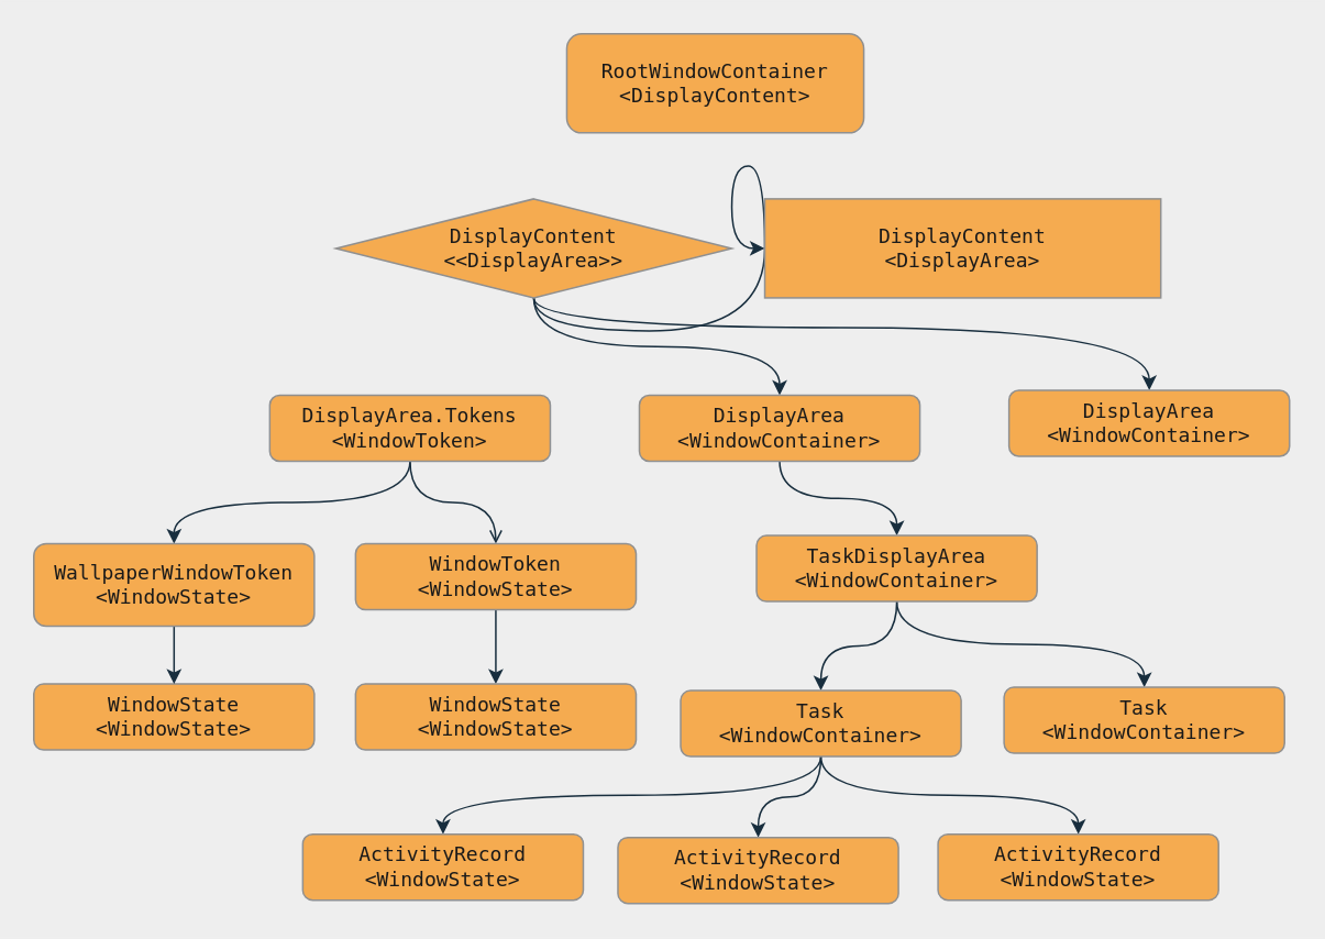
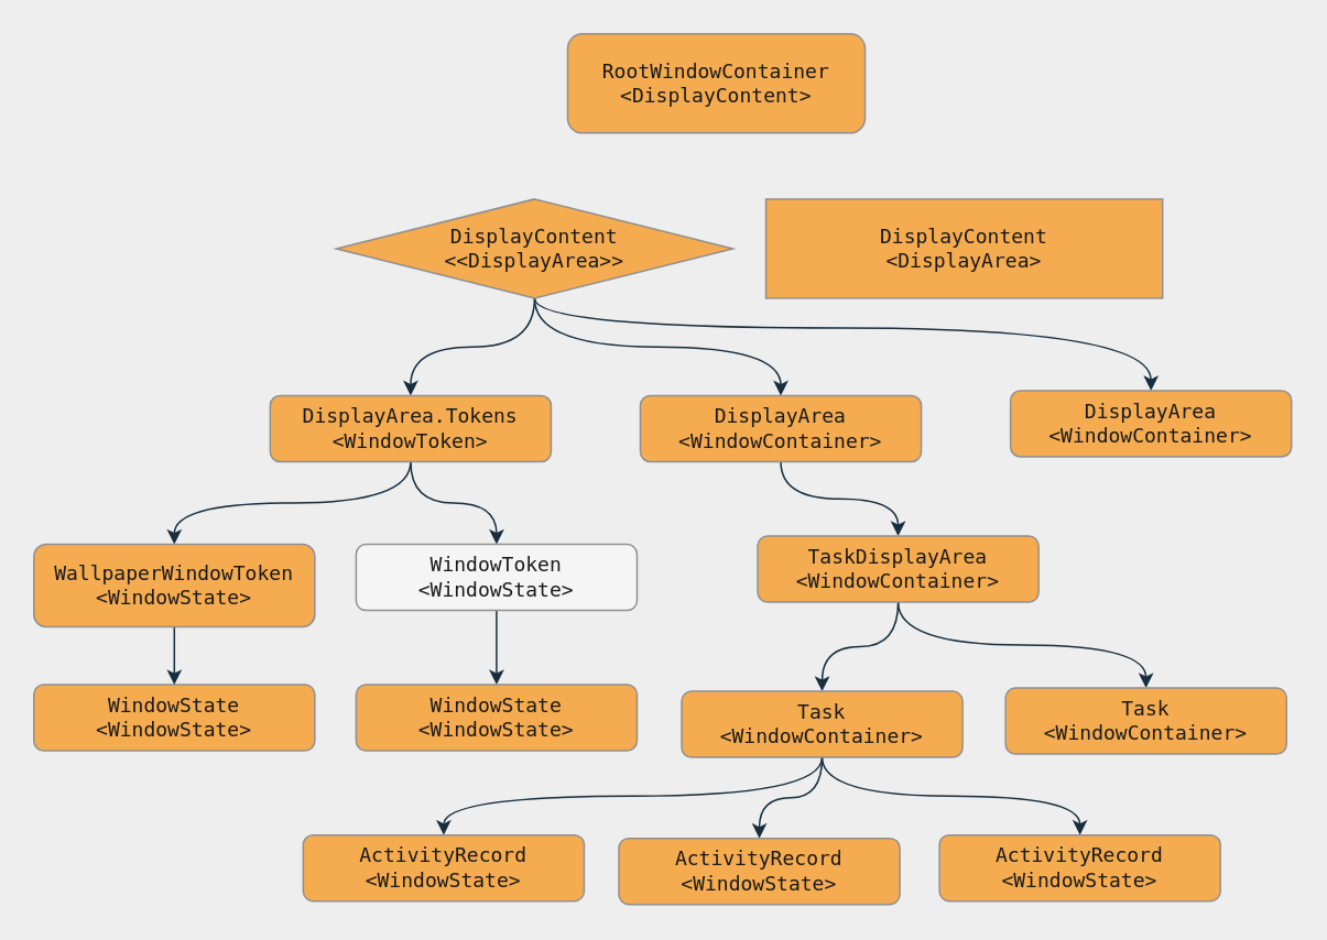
  <mxCell id="0" />
  <mxCell id="1" parent="0" />
  <mxCell id="2" value="&lt;pre style=&quot;font-family: menlo, monospace; font-size: 9pt;&quot;&gt;RootWindowContainer&lt;br&gt;&amp;lt;DisplayContent&amp;gt;&lt;/pre&gt;" style="html=1;whiteSpace=wrap;spacingTop=0;labelBackgroundColor=none;labelBorderColor=none;fillColor=#F5AB50;strokeColor=#909090;fontColor=#1A1A1A;rounded=1;" parent="1" vertex="1"><mxGeometry x="343" y="20" width="180" height="60" as="geometry" /></mxCell>
- <mxCell id="3" style="edgeStyle=orthogonalEdgeStyle;curved=1;orthogonalLoop=1;jettySize=auto;html=1;exitX=0.5;exitY=1;exitDx=0;exitDy=0;labelBackgroundColor=none;labelBorderColor=none;strokeColor=#182E3E;fontColor=#1A1A1A;" parent="1" source="6" target="13" edge="1"><mxGeometry relative="1" as="geometry" /></mxCell>
+ <mxCell id="3" style="edgeStyle=orthogonalEdgeStyle;curved=1;orthogonalLoop=1;jettySize=auto;html=1;exitX=0.5;exitY=1;exitDx=0;exitDy=0;entryX=0.5;entryY=0;entryDx=0;entryDy=0;labelBackgroundColor=none;labelBorderColor=none;strokeColor=#182E3E;fontColor=#1A1A1A;" parent="1" source="6" target="9" edge="1"><mxGeometry relative="1" as="geometry" /></mxCell>
  <mxCell id="4" style="edgeStyle=orthogonalEdgeStyle;curved=1;sketch=0;orthogonalLoop=1;jettySize=auto;html=1;exitX=0.5;exitY=1;exitDx=0;exitDy=0;fontColor=#1A1A1A;startSize=0;strokeColor=#182E3E;fillColor=#0D0D0D;" edge="1" parent="1" source="6" target="15"><mxGeometry relative="1" as="geometry" /></mxCell>
  <mxCell id="5" style="edgeStyle=orthogonalEdgeStyle;curved=1;sketch=0;orthogonalLoop=1;jettySize=auto;html=1;exitX=0.5;exitY=1;exitDx=0;exitDy=0;fontColor=#1A1A1A;startSize=0;strokeColor=#182E3E;fillColor=#0D0D0D;" edge="1" parent="1" source="6" target="30"><mxGeometry relative="1" as="geometry"><Array as="points"><mxPoint x="323" y="198" /><mxPoint x="696" y="198" /></Array></mxGeometry></mxCell>
  <mxCell id="6" value="&lt;pre style=&quot;font-family: &amp;#34;menlo&amp;#34; , monospace ; font-size: 9pt&quot;&gt;DisplayContent&lt;br&gt;&amp;lt;&amp;lt;DisplayArea&amp;gt;&amp;gt;&lt;br&gt;&lt;/pre&gt;" style="rhombus;whiteSpace=wrap;html=1;labelBackgroundColor=none;labelBorderColor=none;fillColor=#F5AB50;strokeColor=#909090;fontColor=#1A1A1A;" parent="1" vertex="1"><mxGeometry x="203" y="120" width="240" height="60" as="geometry" /></mxCell>
- <mxCell id="7" style="edgeStyle=orthogonalEdgeStyle;curved=1;orthogonalLoop=1;jettySize=auto;html=1;exitX=0.5;exitY=1;exitDx=0;exitDy=0;labelBackgroundColor=none;labelBorderColor=none;strokeColor=#182E3E;fontColor=#1A1A1A;endArrow=open;" parent="1" source="9" target="11" edge="1"><mxGeometry relative="1" as="geometry" /></mxCell>
+ <mxCell id="7" style="edgeStyle=orthogonalEdgeStyle;curved=1;orthogonalLoop=1;jettySize=auto;html=1;exitX=0.5;exitY=1;exitDx=0;exitDy=0;labelBackgroundColor=none;labelBorderColor=none;strokeColor=#182E3E;fontColor=#1A1A1A;" parent="1" source="9" target="11" edge="1"><mxGeometry relative="1" as="geometry" /></mxCell>
  <mxCell id="8" style="edgeStyle=orthogonalEdgeStyle;curved=1;sketch=0;orthogonalLoop=1;jettySize=auto;html=1;exitX=0.5;exitY=1;exitDx=0;exitDy=0;fontColor=#1A1A1A;startSize=0;strokeColor=#182E3E;fillColor=#0D0D0D;" edge="1" parent="1" source="9" target="29"><mxGeometry relative="1" as="geometry" /></mxCell>
  <mxCell id="9" value="&lt;pre style=&quot;font-family: &amp;#34;menlo&amp;#34; , monospace ; font-size: 9pt&quot;&gt;&lt;pre style=&quot;font-family: &amp;#34;menlo&amp;#34; , monospace ; font-size: 9pt&quot;&gt;&lt;pre style=&quot;font-family: &amp;#34;menlo&amp;#34; , monospace ; font-size: 9pt&quot;&gt;DisplayArea.Tokens&lt;br&gt;&amp;lt;WindowToken&amp;gt;&lt;/pre&gt;&lt;/pre&gt;&lt;/pre&gt;" style="whiteSpace=wrap;html=1;labelBackgroundColor=none;labelBorderColor=none;fillColor=#F5AB50;strokeColor=#909090;fontColor=#1A1A1A;rounded=1;" parent="1" vertex="1"><mxGeometry x="163" y="239" width="170" height="40" as="geometry" /></mxCell>
  <mxCell id="10" style="edgeStyle=orthogonalEdgeStyle;curved=1;sketch=0;orthogonalLoop=1;jettySize=auto;html=1;exitX=0.5;exitY=1;exitDx=0;exitDy=0;fontColor=#1A1A1A;startSize=0;strokeColor=#182E3E;fillColor=#0D0D0D;" edge="1" parent="1" source="11" target="16"><mxGeometry relative="1" as="geometry" /></mxCell>
- <mxCell id="11" value="&lt;pre style=&quot;font-family: &amp;#34;menlo&amp;#34; , monospace ; font-size: 9pt&quot;&gt;&lt;pre style=&quot;font-family: &amp;#34;menlo&amp;#34; , monospace ; font-size: 9pt&quot;&gt;&lt;pre style=&quot;font-family: &amp;#34;menlo&amp;#34; , monospace ; font-size: 9pt&quot;&gt;&lt;pre style=&quot;font-family: &amp;#34;menlo&amp;#34; , monospace ; font-size: 9pt&quot;&gt;WindowToken&lt;br&gt;&amp;lt;WindowState&amp;gt;&lt;/pre&gt;&lt;/pre&gt;&lt;/pre&gt;&lt;/pre&gt;" style="whiteSpace=wrap;html=1;labelBackgroundColor=none;labelBorderColor=none;fillColor=#F5AB50;strokeColor=#909090;fontColor=#1A1A1A;rounded=1;" parent="1" vertex="1"><mxGeometry x="215" y="329" width="170" height="40" as="geometry" /></mxCell>
+ <mxCell id="11" value="&lt;pre style=&quot;font-family: &amp;#34;menlo&amp;#34; , monospace ; font-size: 9pt&quot;&gt;&lt;pre style=&quot;font-family: &amp;#34;menlo&amp;#34; , monospace ; font-size: 9pt&quot;&gt;&lt;pre style=&quot;font-family: &amp;#34;menlo&amp;#34; , monospace ; font-size: 9pt&quot;&gt;&lt;pre style=&quot;font-family: &amp;#34;menlo&amp;#34; , monospace ; font-size: 9pt&quot;&gt;WindowToken&lt;br&gt;&amp;lt;WindowState&amp;gt;&lt;/pre&gt;&lt;/pre&gt;&lt;/pre&gt;&lt;/pre&gt;" style="whiteSpace=wrap;html=1;labelBackgroundColor=none;labelBorderColor=none;fillColor=#f5f5f5;strokeColor=#909090;fontColor=#1A1A1A;rounded=1;" parent="1" vertex="1"><mxGeometry x="215" y="329" width="170" height="40" as="geometry" /></mxCell>
  <mxCell id="12" value="&lt;pre&gt;&lt;pre&gt;&lt;pre&gt;&lt;pre&gt;&lt;pre&gt;&lt;pre&gt;&lt;font face=&quot;menlo, monospace&quot;&gt;WindowState&lt;span style=&quot;font-size: 9pt&quot;&gt;&lt;br&gt;&amp;lt;&lt;/span&gt;WindowState&lt;/font&gt;&amp;gt;&lt;/pre&gt;&lt;/pre&gt;&lt;/pre&gt;&lt;/pre&gt;&lt;/pre&gt;&lt;/pre&gt;" style="whiteSpace=wrap;html=1;labelBackgroundColor=none;labelBorderColor=none;fillColor=#F5AB50;strokeColor=#909090;fontColor=#1A1A1A;rounded=1;" parent="1" vertex="1"><mxGeometry x="20" y="414" width="170" height="40" as="geometry" /></mxCell>
  <mxCell id="13" value="&lt;pre style=&quot;font-family: &amp;#34;menlo&amp;#34; , monospace ; font-size: 9pt&quot;&gt;DisplayContent&lt;br&gt;&amp;lt;DisplayArea&amp;gt;&lt;br&gt;&lt;/pre&gt;" style="whiteSpace=wrap;html=1;labelBackgroundColor=none;labelBorderColor=none;fillColor=#F5AB50;strokeColor=#909090;fontColor=#1A1A1A;rounded=0;" parent="1" vertex="1"><mxGeometry x="463" y="120" width="240" height="60" as="geometry" /></mxCell>
  <mxCell id="14" style="edgeStyle=orthogonalEdgeStyle;curved=1;sketch=0;orthogonalLoop=1;jettySize=auto;html=1;fontColor=#1A1A1A;startSize=0;strokeColor=#182E3E;fillColor=#0D0D0D;" edge="1" parent="1" source="15" target="19"><mxGeometry relative="1" as="geometry" /></mxCell>
  <mxCell id="15" value="&lt;pre style=&quot;font-family: &amp;#34;menlo&amp;#34; , monospace ; font-size: 9pt&quot;&gt;&lt;pre style=&quot;font-family: &amp;#34;menlo&amp;#34; , monospace ; font-size: 9pt&quot;&gt;&lt;pre style=&quot;font-family: &amp;#34;menlo&amp;#34; , monospace ; font-size: 9pt&quot;&gt;DisplayArea&lt;br&gt;&amp;lt;WindowContainer&amp;gt;&lt;/pre&gt;&lt;/pre&gt;&lt;/pre&gt;" style="whiteSpace=wrap;html=1;labelBackgroundColor=none;labelBorderColor=none;fillColor=#F5AB50;strokeColor=#909090;fontColor=#1A1A1A;rounded=1;" vertex="1" parent="1"><mxGeometry x="387" y="239" width="170" height="40" as="geometry" /></mxCell>
  <mxCell id="16" value="&lt;pre&gt;&lt;pre&gt;&lt;pre&gt;&lt;pre&gt;&lt;pre&gt;&lt;pre&gt;&lt;font face=&quot;menlo, monospace&quot;&gt;WindowState&lt;span style=&quot;font-size: 9pt&quot;&gt;&lt;br&gt;&amp;lt;&lt;/span&gt;WindowState&lt;/font&gt;&amp;gt;&lt;/pre&gt;&lt;/pre&gt;&lt;/pre&gt;&lt;/pre&gt;&lt;/pre&gt;&lt;/pre&gt;" style="whiteSpace=wrap;html=1;labelBackgroundColor=none;labelBorderColor=none;fillColor=#F5AB50;strokeColor=#909090;fontColor=#1A1A1A;rounded=1;" vertex="1" parent="1"><mxGeometry x="215" y="414" width="170" height="40" as="geometry" /></mxCell>
  <mxCell id="17" value="" style="edgeStyle=orthogonalEdgeStyle;curved=1;sketch=0;orthogonalLoop=1;jettySize=auto;html=1;fontColor=#1A1A1A;startSize=0;strokeColor=#182E3E;fillColor=#0D0D0D;" edge="1" parent="1" source="19" target="23"><mxGeometry relative="1" as="geometry" /></mxCell>
  <mxCell id="18" style="edgeStyle=orthogonalEdgeStyle;curved=1;sketch=0;orthogonalLoop=1;jettySize=auto;html=1;exitX=0.5;exitY=1;exitDx=0;exitDy=0;fontColor=#1A1A1A;startSize=0;strokeColor=#182E3E;fillColor=#0D0D0D;" edge="1" parent="1" source="19" target="24"><mxGeometry relative="1" as="geometry" /></mxCell>
  <mxCell id="19" value="&lt;pre style=&quot;font-family: &amp;#34;menlo&amp;#34; , monospace ; font-size: 9pt&quot;&gt;&lt;pre style=&quot;font-family: &amp;#34;menlo&amp;#34; , monospace ; font-size: 9pt&quot;&gt;&lt;pre style=&quot;font-family: &amp;#34;menlo&amp;#34; , monospace ; font-size: 9pt&quot;&gt;TaskDisplayArea&lt;br&gt;&amp;lt;WindowContainer&amp;gt;&lt;/pre&gt;&lt;/pre&gt;&lt;/pre&gt;" style="whiteSpace=wrap;html=1;labelBackgroundColor=none;labelBorderColor=none;fillColor=#F5AB50;strokeColor=#909090;fontColor=#1A1A1A;rounded=1;" vertex="1" parent="1"><mxGeometry x="458" y="324" width="170" height="40" as="geometry" /></mxCell>
  <mxCell id="20" style="edgeStyle=orthogonalEdgeStyle;curved=1;sketch=0;orthogonalLoop=1;jettySize=auto;html=1;exitX=0.5;exitY=1;exitDx=0;exitDy=0;entryX=0.5;entryY=0;entryDx=0;entryDy=0;fontColor=#1A1A1A;startSize=0;strokeColor=#182E3E;fillColor=#0D0D0D;" edge="1" parent="1" source="23" target="25"><mxGeometry relative="1" as="geometry" /></mxCell>
  <mxCell id="21" style="edgeStyle=orthogonalEdgeStyle;curved=1;sketch=0;orthogonalLoop=1;jettySize=auto;html=1;exitX=0.5;exitY=1;exitDx=0;exitDy=0;entryX=0.5;entryY=0;entryDx=0;entryDy=0;fontColor=#1A1A1A;startSize=0;strokeColor=#182E3E;fillColor=#0D0D0D;" edge="1" parent="1" source="23" target="27"><mxGeometry relative="1" as="geometry" /></mxCell>
  <mxCell id="22" style="edgeStyle=orthogonalEdgeStyle;curved=1;sketch=0;orthogonalLoop=1;jettySize=auto;html=1;exitX=0.5;exitY=1;exitDx=0;exitDy=0;fontColor=#1A1A1A;startSize=0;strokeColor=#182E3E;fillColor=#0D0D0D;" edge="1" parent="1" source="23" target="26"><mxGeometry relative="1" as="geometry" /></mxCell>
  <mxCell id="23" value="&lt;pre style=&quot;font-family: &amp;#34;menlo&amp;#34; , monospace ; font-size: 9pt&quot;&gt;&lt;pre style=&quot;font-family: &amp;#34;menlo&amp;#34; , monospace ; font-size: 9pt&quot;&gt;&lt;pre style=&quot;font-family: &amp;#34;menlo&amp;#34; , monospace ; font-size: 9pt&quot;&gt;Task&lt;br&gt;&amp;lt;WindowContainer&amp;gt;&lt;/pre&gt;&lt;/pre&gt;&lt;/pre&gt;" style="whiteSpace=wrap;html=1;labelBackgroundColor=none;labelBorderColor=none;fillColor=#F5AB50;strokeColor=#909090;fontColor=#1A1A1A;rounded=1;" vertex="1" parent="1"><mxGeometry x="412" y="418" width="170" height="40" as="geometry" /></mxCell>
  <mxCell id="24" value="&lt;pre style=&quot;font-family: &amp;#34;menlo&amp;#34; , monospace ; font-size: 9pt&quot;&gt;&lt;pre style=&quot;font-family: &amp;#34;menlo&amp;#34; , monospace ; font-size: 9pt&quot;&gt;&lt;pre style=&quot;font-family: &amp;#34;menlo&amp;#34; , monospace ; font-size: 9pt&quot;&gt;Task&lt;br&gt;&amp;lt;WindowContainer&amp;gt;&lt;/pre&gt;&lt;/pre&gt;&lt;/pre&gt;" style="whiteSpace=wrap;html=1;labelBackgroundColor=none;labelBorderColor=none;fillColor=#F5AB50;strokeColor=#909090;fontColor=#1A1A1A;rounded=1;" vertex="1" parent="1"><mxGeometry x="608" y="416" width="170" height="40" as="geometry" /></mxCell>
  <mxCell id="25" value="&lt;pre style=&quot;font-family: &amp;#34;menlo&amp;#34; , monospace ; font-size: 9pt&quot;&gt;&lt;pre style=&quot;font-family: &amp;#34;menlo&amp;#34; , monospace ; font-size: 9pt&quot;&gt;&lt;pre style=&quot;font-family: &amp;#34;menlo&amp;#34; , monospace ; font-size: 9pt&quot;&gt;ActivityRecord&lt;br&gt;&amp;lt;WindowState&amp;gt;&lt;/pre&gt;&lt;/pre&gt;&lt;/pre&gt;" style="whiteSpace=wrap;html=1;labelBackgroundColor=none;labelBorderColor=none;fillColor=#F5AB50;strokeColor=#909090;fontColor=#1A1A1A;rounded=1;" vertex="1" parent="1"><mxGeometry x="374" y="507" width="170" height="40" as="geometry" /></mxCell>
  <mxCell id="26" value="&lt;pre style=&quot;font-family: &amp;#34;menlo&amp;#34; , monospace ; font-size: 9pt&quot;&gt;&lt;pre style=&quot;font-family: &amp;#34;menlo&amp;#34; , monospace ; font-size: 9pt&quot;&gt;&lt;pre style=&quot;font-family: &amp;#34;menlo&amp;#34; , monospace ; font-size: 9pt&quot;&gt;ActivityRecord&lt;br&gt;&amp;lt;WindowState&amp;gt;&lt;/pre&gt;&lt;/pre&gt;&lt;/pre&gt;" style="whiteSpace=wrap;html=1;labelBackgroundColor=none;labelBorderColor=none;fillColor=#F5AB50;strokeColor=#909090;fontColor=#1A1A1A;rounded=1;" vertex="1" parent="1"><mxGeometry x="568" y="505" width="170" height="40" as="geometry" /></mxCell>
  <mxCell id="27" value="&lt;pre style=&quot;font-family: &amp;#34;menlo&amp;#34; , monospace ; font-size: 9pt&quot;&gt;&lt;pre style=&quot;font-family: &amp;#34;menlo&amp;#34; , monospace ; font-size: 9pt&quot;&gt;&lt;pre style=&quot;font-family: &amp;#34;menlo&amp;#34; , monospace ; font-size: 9pt&quot;&gt;ActivityRecord&lt;br&gt;&amp;lt;WindowState&amp;gt;&lt;/pre&gt;&lt;/pre&gt;&lt;/pre&gt;" style="whiteSpace=wrap;html=1;labelBackgroundColor=none;labelBorderColor=none;fillColor=#F5AB50;strokeColor=#909090;fontColor=#1A1A1A;rounded=1;" vertex="1" parent="1"><mxGeometry x="183" y="505" width="170" height="40" as="geometry" /></mxCell>
  <mxCell id="28" style="edgeStyle=orthogonalEdgeStyle;curved=1;sketch=0;orthogonalLoop=1;jettySize=auto;html=1;exitX=0.5;exitY=1;exitDx=0;exitDy=0;entryX=0.5;entryY=0;entryDx=0;entryDy=0;fontColor=#1A1A1A;startSize=0;strokeColor=#182E3E;fillColor=#0D0D0D;" edge="1" parent="1" source="29" target="12"><mxGeometry relative="1" as="geometry" /></mxCell>
  <mxCell id="29" value="&lt;pre style=&quot;font-family: &amp;#34;menlo&amp;#34; , monospace ; font-size: 9pt&quot;&gt;&lt;pre style=&quot;font-family: &amp;#34;menlo&amp;#34; , monospace ; font-size: 9pt&quot;&gt;&lt;pre style=&quot;font-family: &amp;#34;menlo&amp;#34; , monospace ; font-size: 9pt&quot;&gt;&lt;pre style=&quot;font-family: &amp;#34;menlo&amp;#34; , monospace ; font-size: 9pt&quot;&gt;WallpaperWindowToken&lt;br&gt;&amp;lt;WindowState&amp;gt;&lt;/pre&gt;&lt;/pre&gt;&lt;/pre&gt;&lt;/pre&gt;" style="whiteSpace=wrap;html=1;labelBackgroundColor=none;labelBorderColor=none;fillColor=#F5AB50;strokeColor=#909090;fontColor=#1A1A1A;rounded=1;" vertex="1" parent="1"><mxGeometry x="20" y="329" width="170" height="50" as="geometry" /></mxCell>
  <mxCell id="30" value="&lt;pre style=&quot;font-family: &amp;#34;menlo&amp;#34; , monospace ; font-size: 9pt&quot;&gt;&lt;pre style=&quot;font-family: &amp;#34;menlo&amp;#34; , monospace ; font-size: 9pt&quot;&gt;&lt;pre style=&quot;font-family: &amp;#34;menlo&amp;#34; , monospace ; font-size: 9pt&quot;&gt;DisplayArea&lt;br&gt;&amp;lt;WindowContainer&amp;gt;&lt;/pre&gt;&lt;/pre&gt;&lt;/pre&gt;" style="whiteSpace=wrap;html=1;labelBackgroundColor=none;labelBorderColor=none;fillColor=#F5AB50;strokeColor=#909090;fontColor=#1A1A1A;rounded=1;" vertex="1" parent="1"><mxGeometry x="611" y="236" width="170" height="40" as="geometry" /></mxCell>
